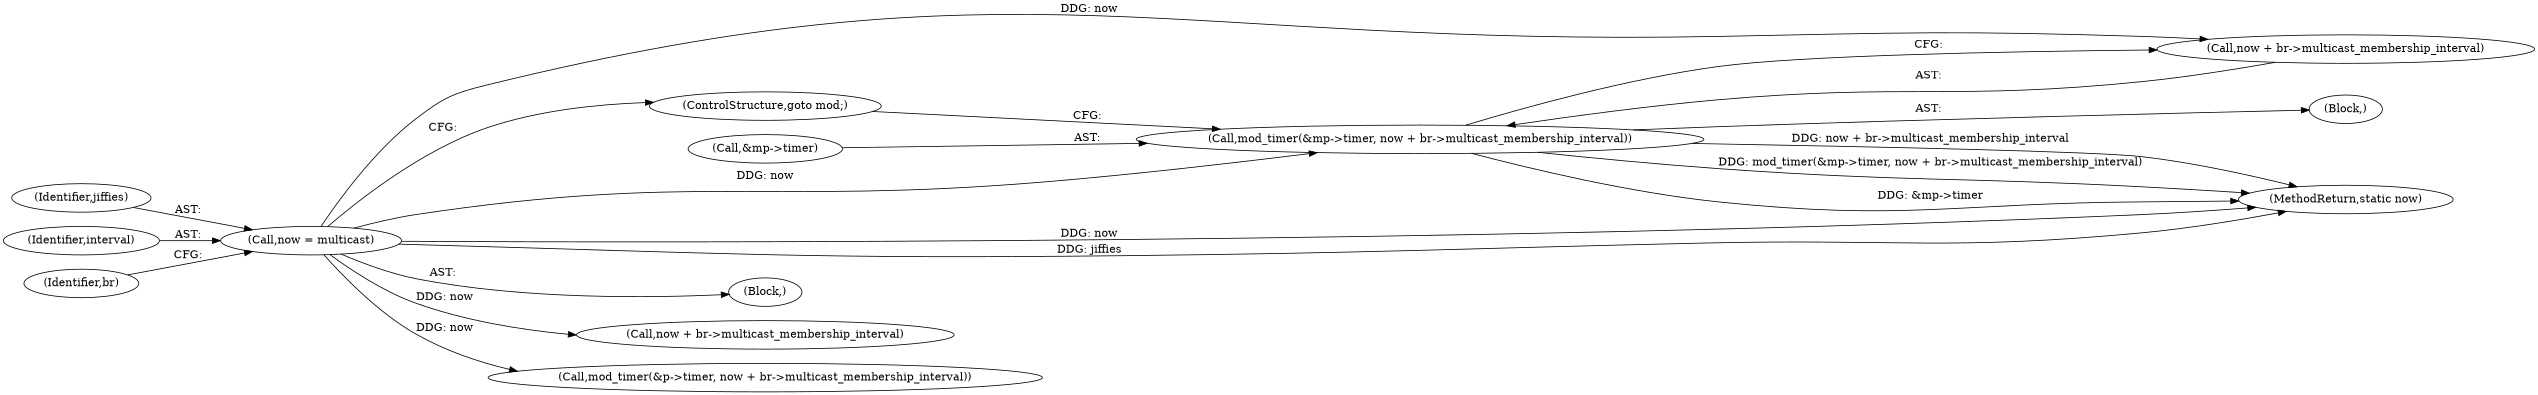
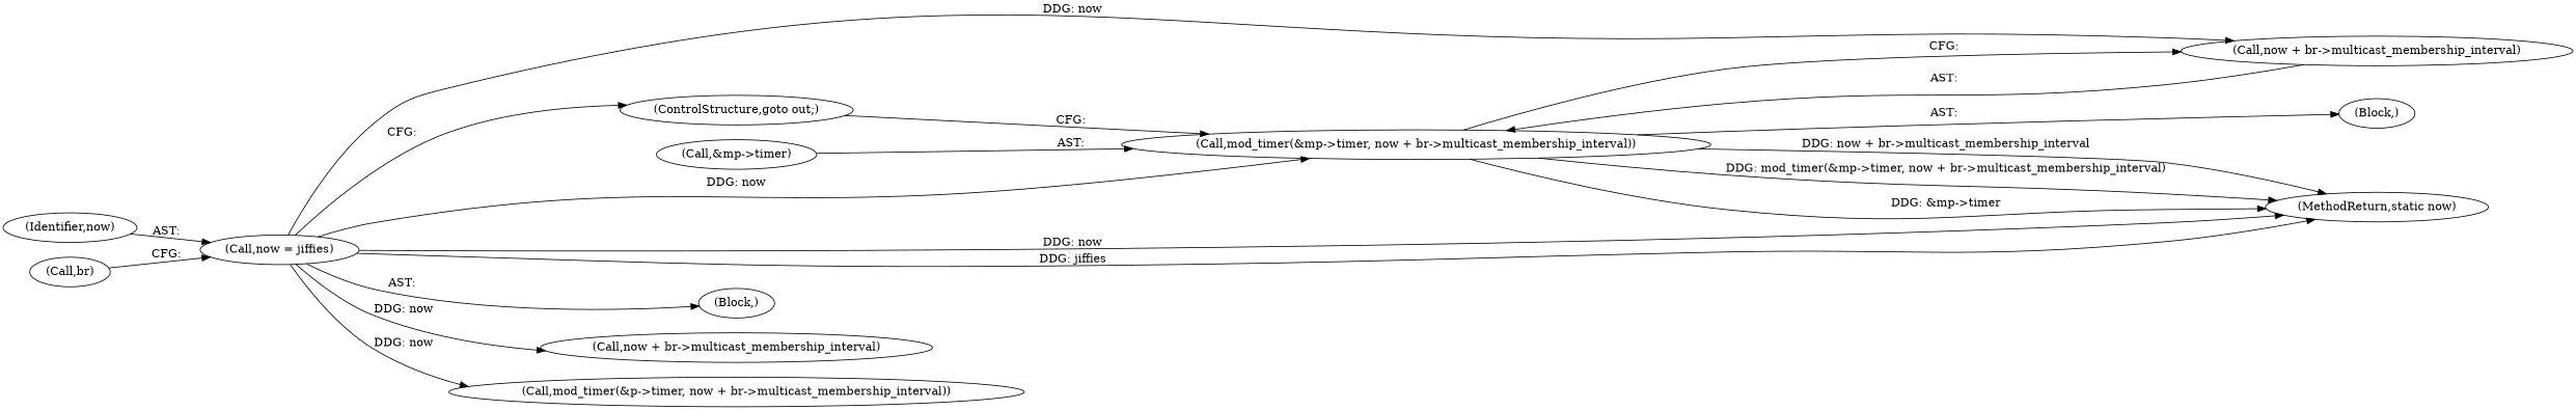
  digraph {
    rankdir=LR
    n1 [label="(Call,mod_timer(&mp->timer, now + br->multicast_membership_interval))"]
    n2 [label="(MethodReturn,static now)"]
    n3 [label="(Block,)"]
    n4 [label="(Call,now + br->multicast_membership_interval)"]
-   n5 [label="(Call,now = multicast)"]
+   n5 [label="(Call,now = jiffies)"]
    n6 [label="(Block,)"]
    n7 [label="(Call,now + br->multicast_membership_interval)"]
    n8 [label="(Call,mod_timer(&p->timer, now + br->multicast_membership_interval))"]
-   n9 [label="(ControlStructure,goto mod;)"]
-   n10 [label="(Identifier,jiffies)"]
-   n11 [label="(Identifier,interval)"]
+   n9 [label="(ControlStructure,goto out;)"]
+   n11 [label="(Identifier,now)"]
    n12 [label="(Call,&mp->timer)"]
-   n13 [label="(Identifier,br)"]
+   n13 [label="(Call,br)"]
    n1 -> n2 [label="DDG: mod_timer(&mp->timer, now + br->multicast_membership_interval)"]
    n1 -> n2 [label="DDG: &mp->timer"]
    n1 -> n2 [label="DDG: now + br->multicast_membership_interval"]
    n1 -> n3 [label="AST: "]
    n1 -> n4 [label="CFG: "]
    n4 -> n1 [label="AST: "]
    n5 -> n1 [label="DDG: now"]
    n5 -> n2 [label="DDG: now"]
    n5 -> n2 [label="DDG: jiffies"]
    n5 -> n4 [label="DDG: now"]
    n5 -> n6 [label="AST: "]
    n5 -> n7 [label="DDG: now"]
    n5 -> n8 [label="DDG: now"]
    n5 -> n9 [label="CFG: "]
    n9 -> n1 [label="CFG: "]
-   n10 -> n5 [label="AST: "]
    n11 -> n5 [label="AST: "]
    n12 -> n1 [label="AST: "]
    n13 -> n5 [label="CFG: "]
  }
